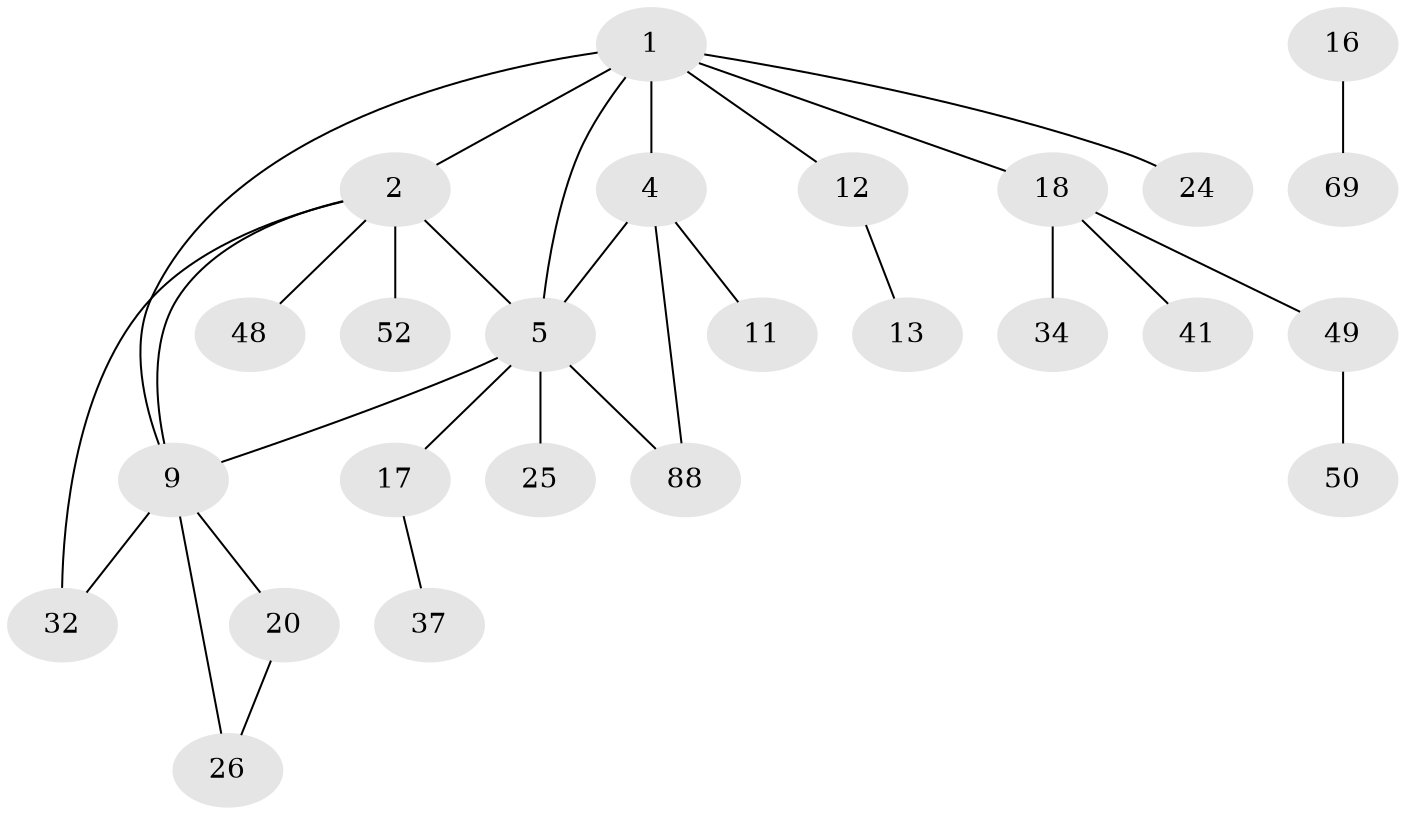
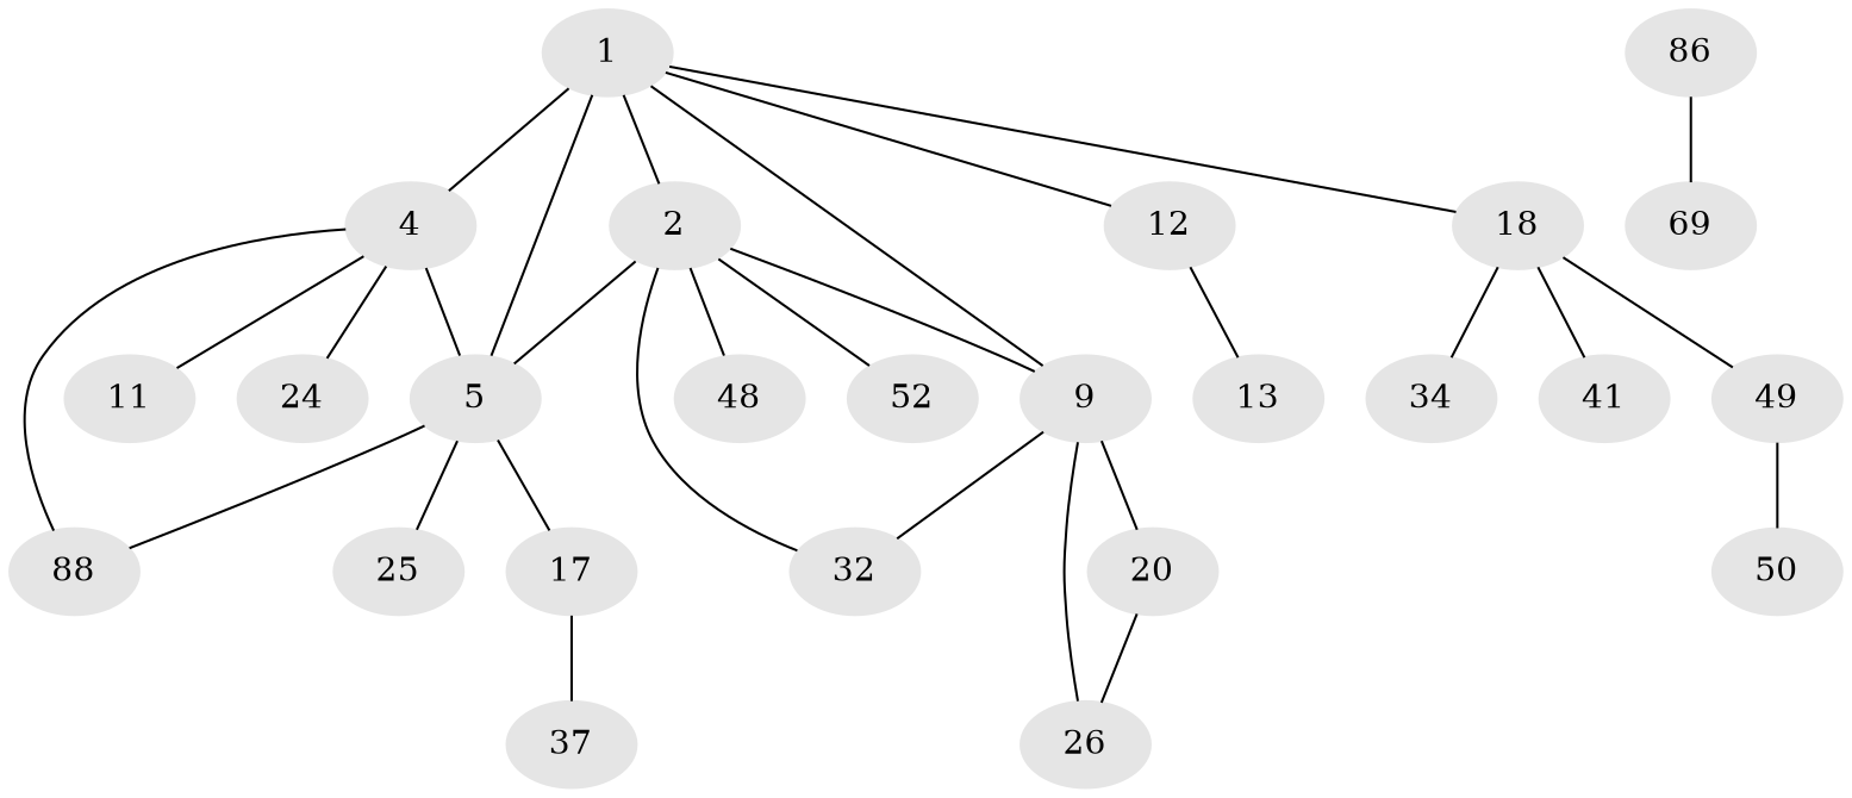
  graph {
    node [color=gray90 style=filled]
    1 [super="+3+31"]
    2
    4 [super="+6"]
    5 [super="+7+15"]
    9 [super="+51+29+10"]
    12
    18
    32
    48
    52
    11
    24
    n13 [label=88]
    17 [super="+27"]
    25 [super="+35"]
    20
    26
    13 [super="+36"]
    34
    41
    49
-   16 [super="+33"]
+   16 [super="+33" label=86]
    n23 [label=69]
    37
    50
    1 -- 2
    1 -- 4 [weight=2]
    1 -- 5 [weight=2]
    1 -- 9
    1 -- 12
    1 -- 18
    2 -- 5 [weight=2]
    2 -- 9
    2 -- 32
    2 -- 48
    2 -- 52
    4 -- 5 [weight=2]
    4 -- 11
-   1 -- 24
+   4 -- 24
    4 -- n13
-   5 -- 9 [weight=2]
    5 -- n13
    5 -- 17
    5 -- 25
    9 -- 32
    9 -- 20
    9 -- 26
    12 -- 13
    18 -- 34
    18 -- 41
    18 -- 49
    17 -- 37
    20 -- 26
    49 -- 50
    16 -- n23
  }
